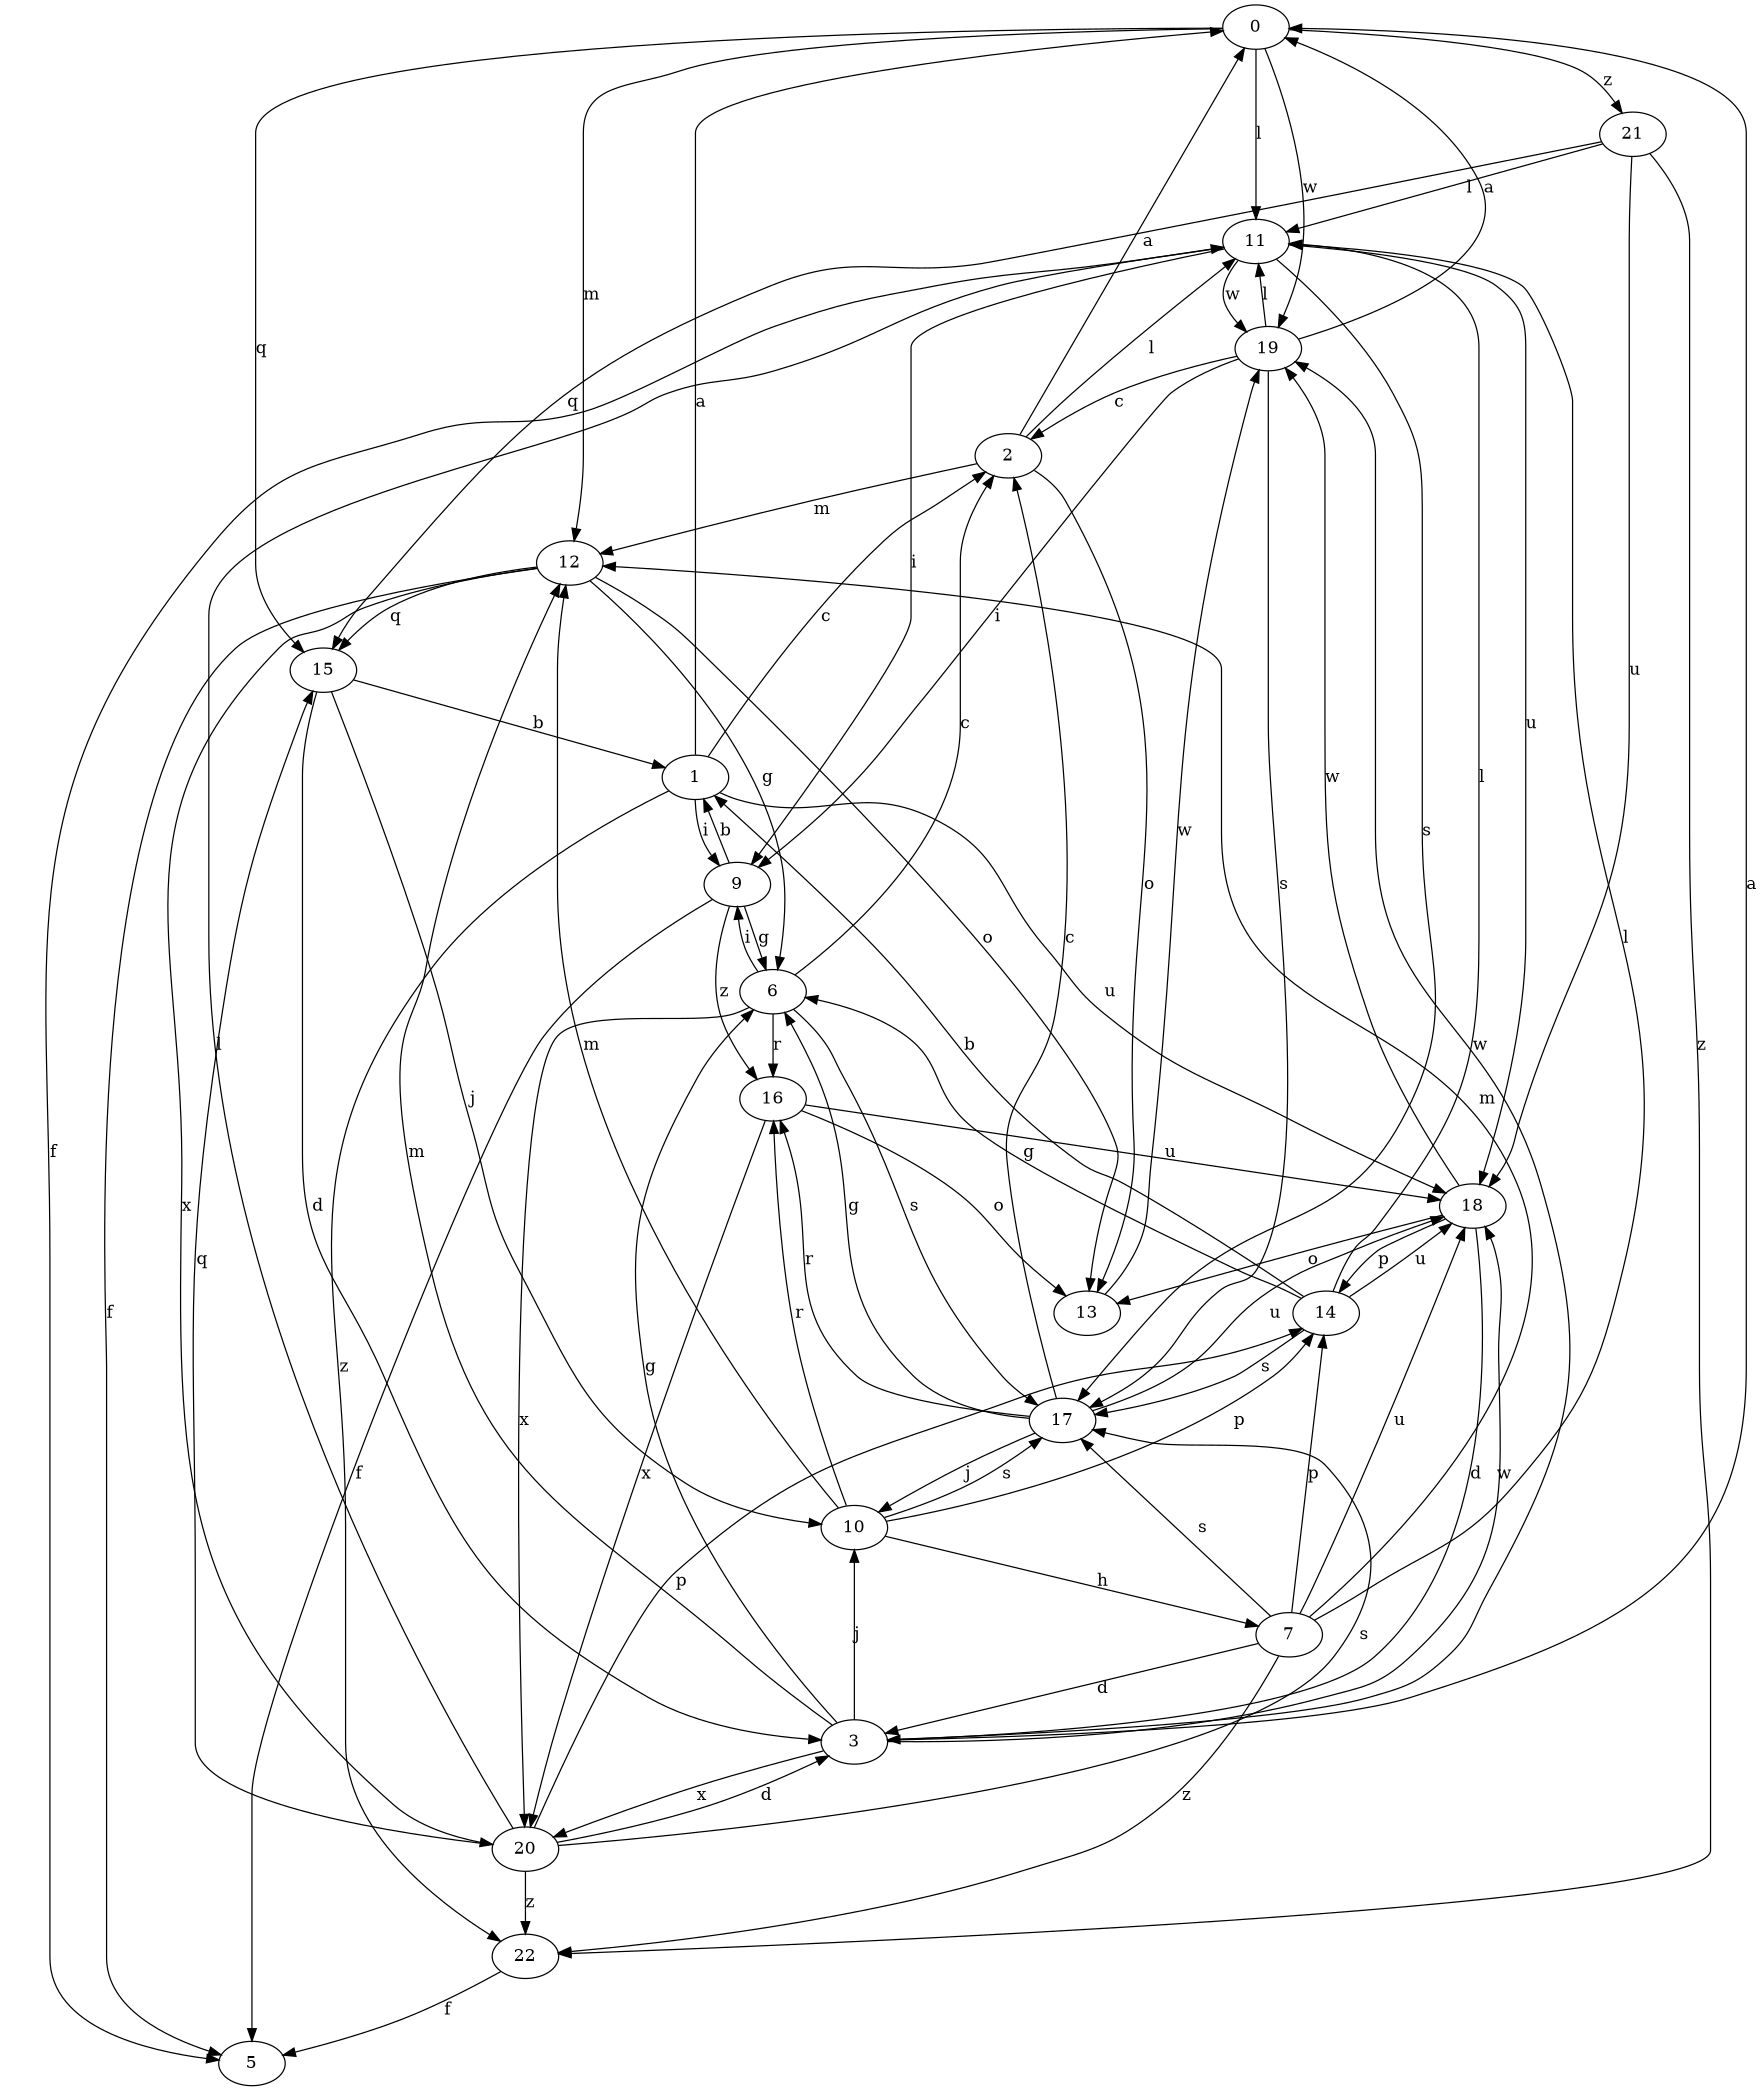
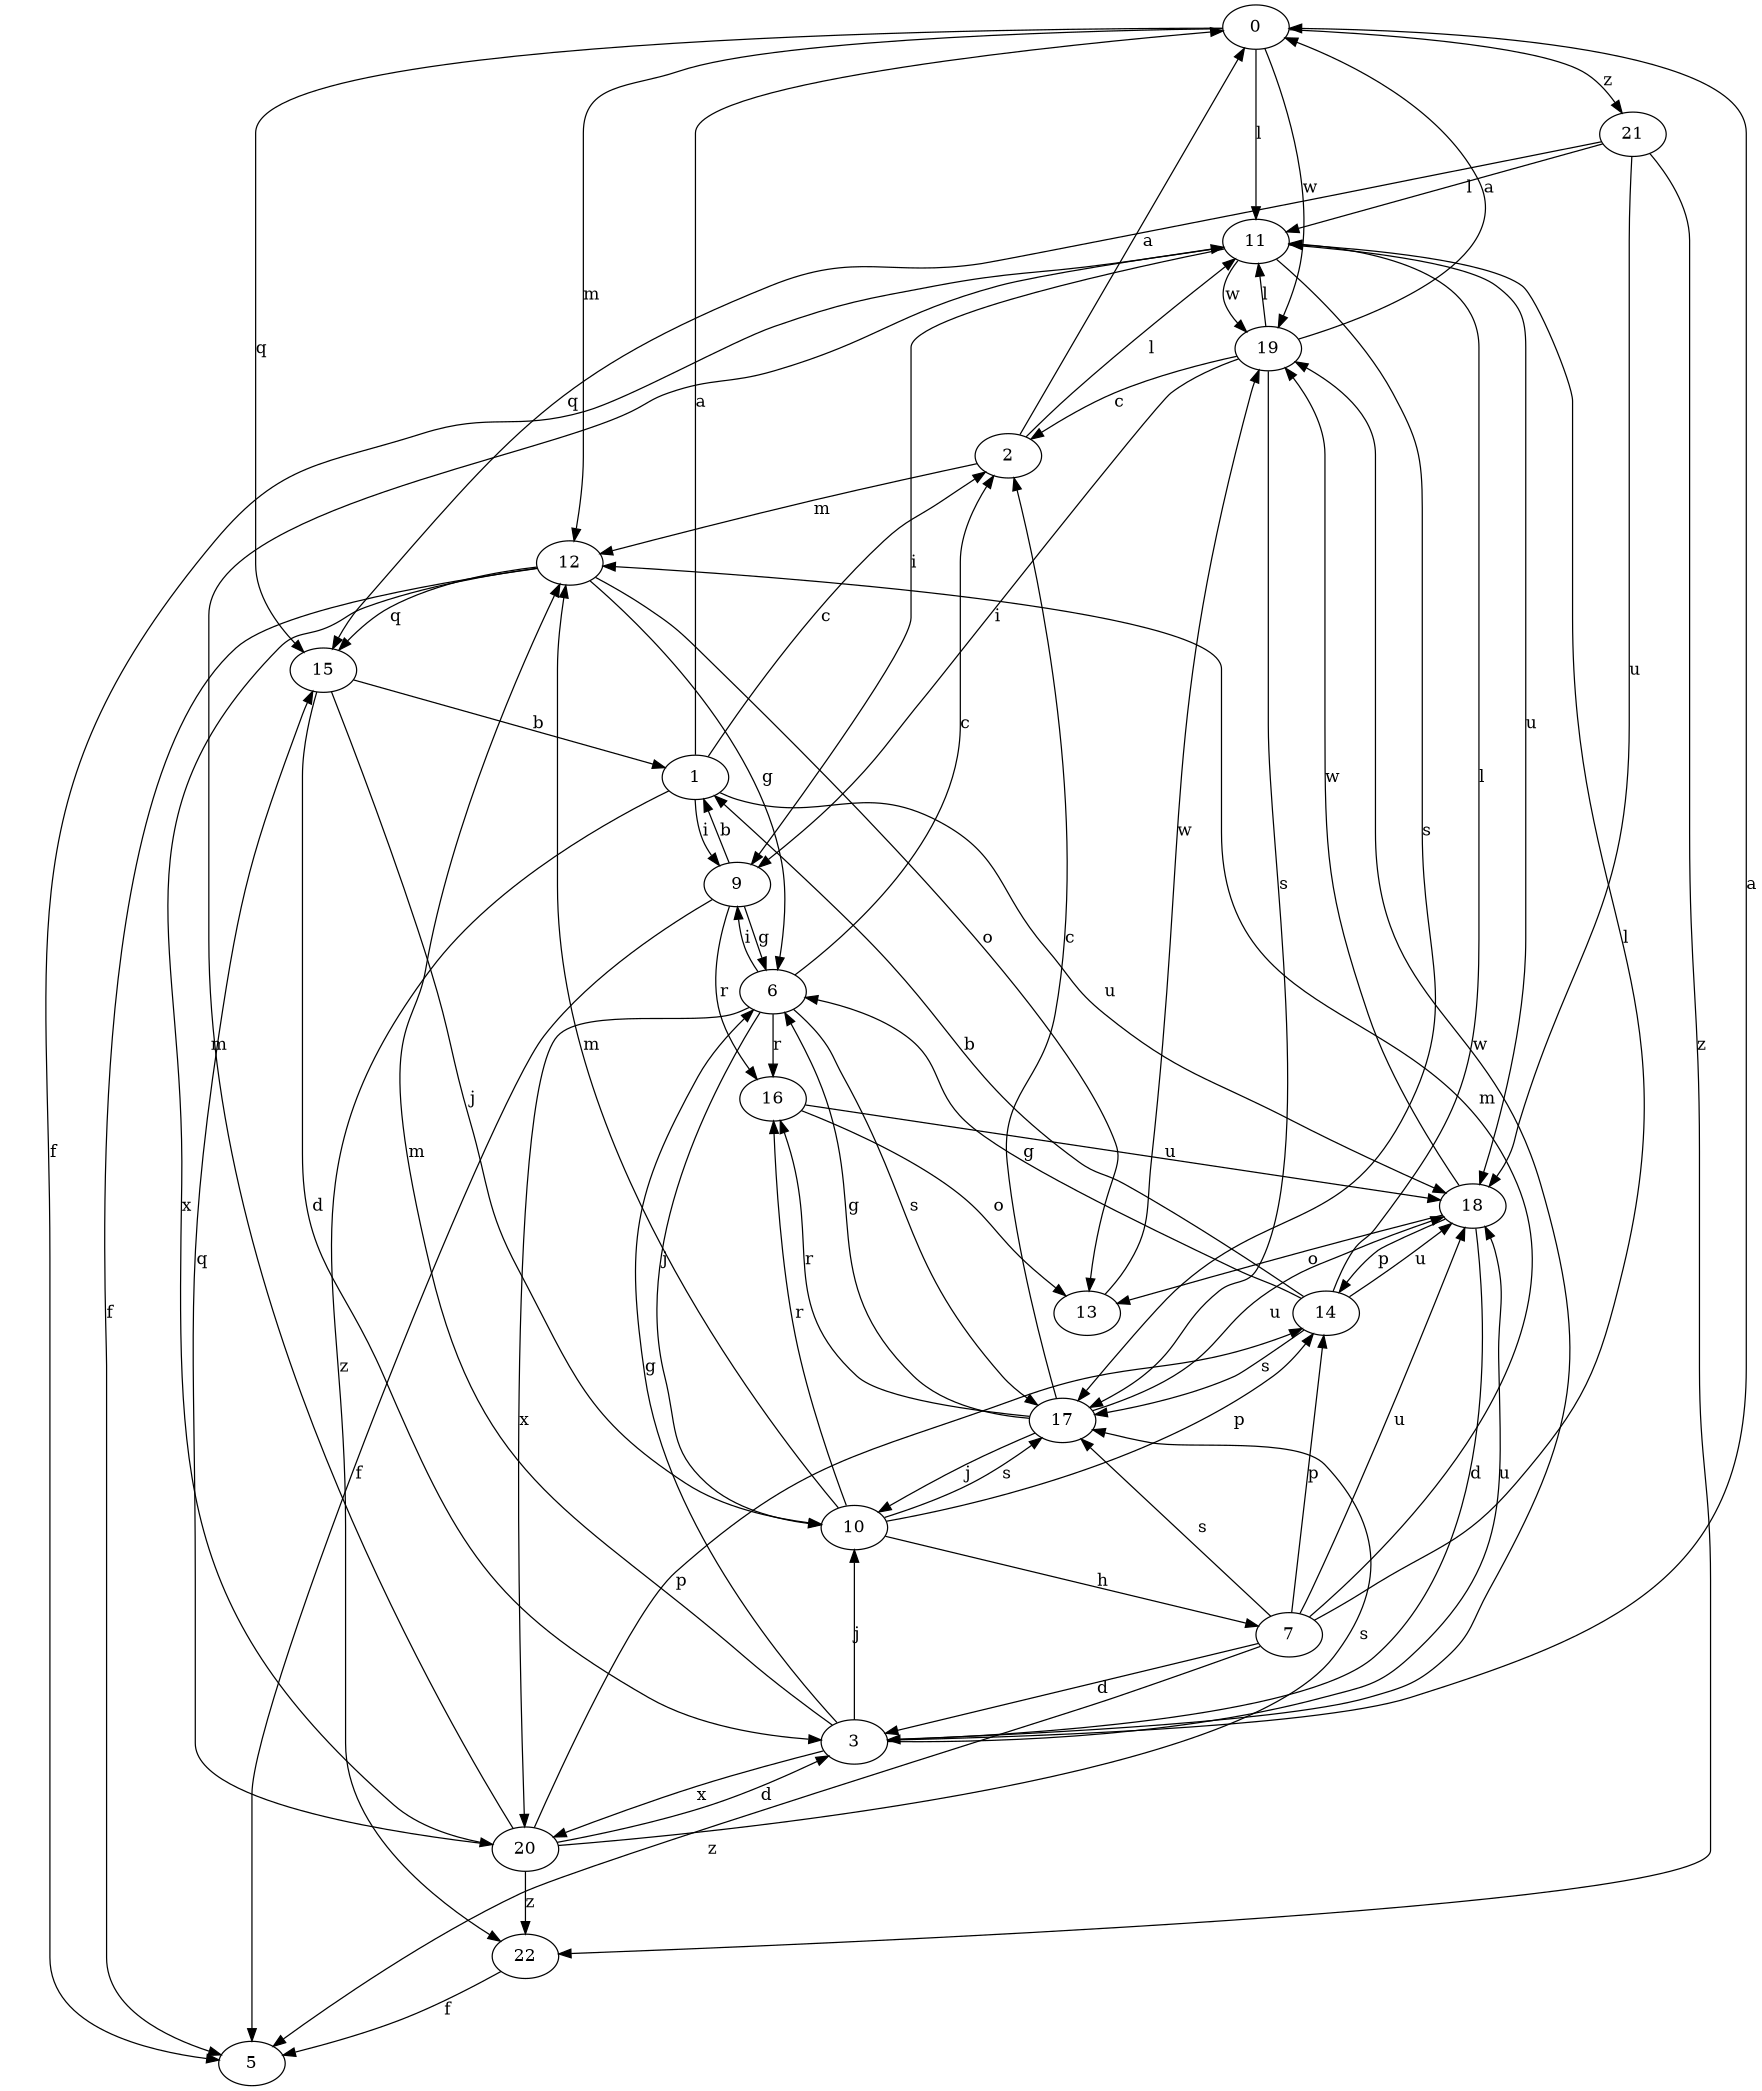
  strict digraph {
    0
    11
    12
    15
    19
    21
    9
    18
    17
    5
    13
    6
    20
    1
    3
    10
    2
    22
    16
    14
    7
    0 -> 11 [label=l]
    0 -> 12 [label=m]
    0 -> 15 [label=q]
    0 -> 19 [label=w]
    0 -> 21 [label=z]
    11 -> 19 [label=w]
    11 -> 9 [label=i]
    11 -> 18 [label=u]
    11 -> 17 [label=s]
    11 -> 5 [label=f]
    12 -> 15 [label=q]
    12 -> 5 [label=f]
    12 -> 13 [label=o]
    12 -> 6 [label=g]
    12 -> 20 [label=x]
    15 -> 1 [label=b]
    15 -> 3 [label=d]
    15 -> 10 [label=j]
    19 -> 0 [label=a]
    19 -> 11 [label=l]
    19 -> 9 [label=i]
    19 -> 17 [label=s]
    19 -> 2 [label=c]
    21 -> 11 [label=l]
    21 -> 15 [label=q]
    21 -> 18 [label=u]
    21 -> 22 [label=z]
    9 -> 5 [label=f]
    9 -> 6 [label=g]
    9 -> 1 [label=b]
-   9 -> 16 [label=z]
+   9 -> 16 [label=r]
    18 -> 19 [label=w]
    18 -> 13 [label=o]
    18 -> 3 [label=d]
    18 -> 14 [label=p]
    17 -> 18 [label=u]
    17 -> 6 [label=g]
    17 -> 10 [label=j]
    17 -> 2 [label=c]
    17 -> 16 [label=r]
    13 -> 19 [label=w]
    6 -> 9 [label=i]
    6 -> 17 [label=s]
    6 -> 20 [label=x]
+   6 -> 10 [label=j]
    6 -> 2 [label=c]
    6 -> 16 [label=r]
-   20 -> 11 [label=l]
+   20 -> 11 [label=m]
    20 -> 15 [label=q]
    20 -> 17 [label=s]
    20 -> 3 [label=d]
    20 -> 22 [label=z]
    20 -> 14 [label=p]
    1 -> 0 [label=a]
    1 -> 9 [label=i]
    1 -> 18 [label=u]
    1 -> 2 [label=c]
    1 -> 22 [label=z]
    3 -> 0 [label=a]
    3 -> 12 [label=m]
    3 -> 19 [label=w]
-   3 -> 18 [label=w]
+   3 -> 18 [label=u]
    3 -> 6 [label=g]
    3 -> 20 [label=x]
    3 -> 10 [label=j]
    10 -> 12 [label=m]
    10 -> 17 [label=s]
    10 -> 16 [label=r]
    10 -> 14 [label=p]
    10 -> 7 [label=h]
    2 -> 0 [label=a]
    2 -> 11 [label=l]
    2 -> 12 [label=m]
-   2 -> 13 [label=o]
    22 -> 5 [label=f]
    16 -> 18 [label=u]
    16 -> 13 [label=o]
-   16 -> 20 [label=x]
    14 -> 11 [label=l]
    14 -> 18 [label=u]
    14 -> 17 [label=s]
    14 -> 6 [label=g]
    14 -> 1 [label=b]
    7 -> 11 [label=l]
    7 -> 12 [label=m]
    7 -> 18 [label=u]
    7 -> 17 [label=s]
    7 -> 3 [label=d]
-   7 -> 22 [label=z]
+   7 -> 5 [label=z]
    7 -> 14 [label=p]
  }
